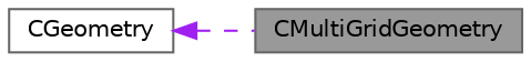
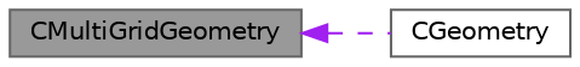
  digraph {
    rankdir=LR
    node [color=gray40 fontname=Helvetica fontsize=10 shape=box style=filled]
    n1 [fillcolor=grey60 fontcolor=black height=0.2 label=CMultiGridGeometry width=0.4]
    n2 [fillcolor=white height=0.2 label=CGeometry width=0.4]
-   n2 -> n1 [color=purple dir=back fontname=Helvetica fontsize=10 labelfontname=Helvetica labelfontsize=10 style=dashed]
+   n1 -> n2 [color=purple dir=back fontname=Helvetica fontsize=10 labelfontname=Helvetica labelfontsize=10 style=dashed]
  }
